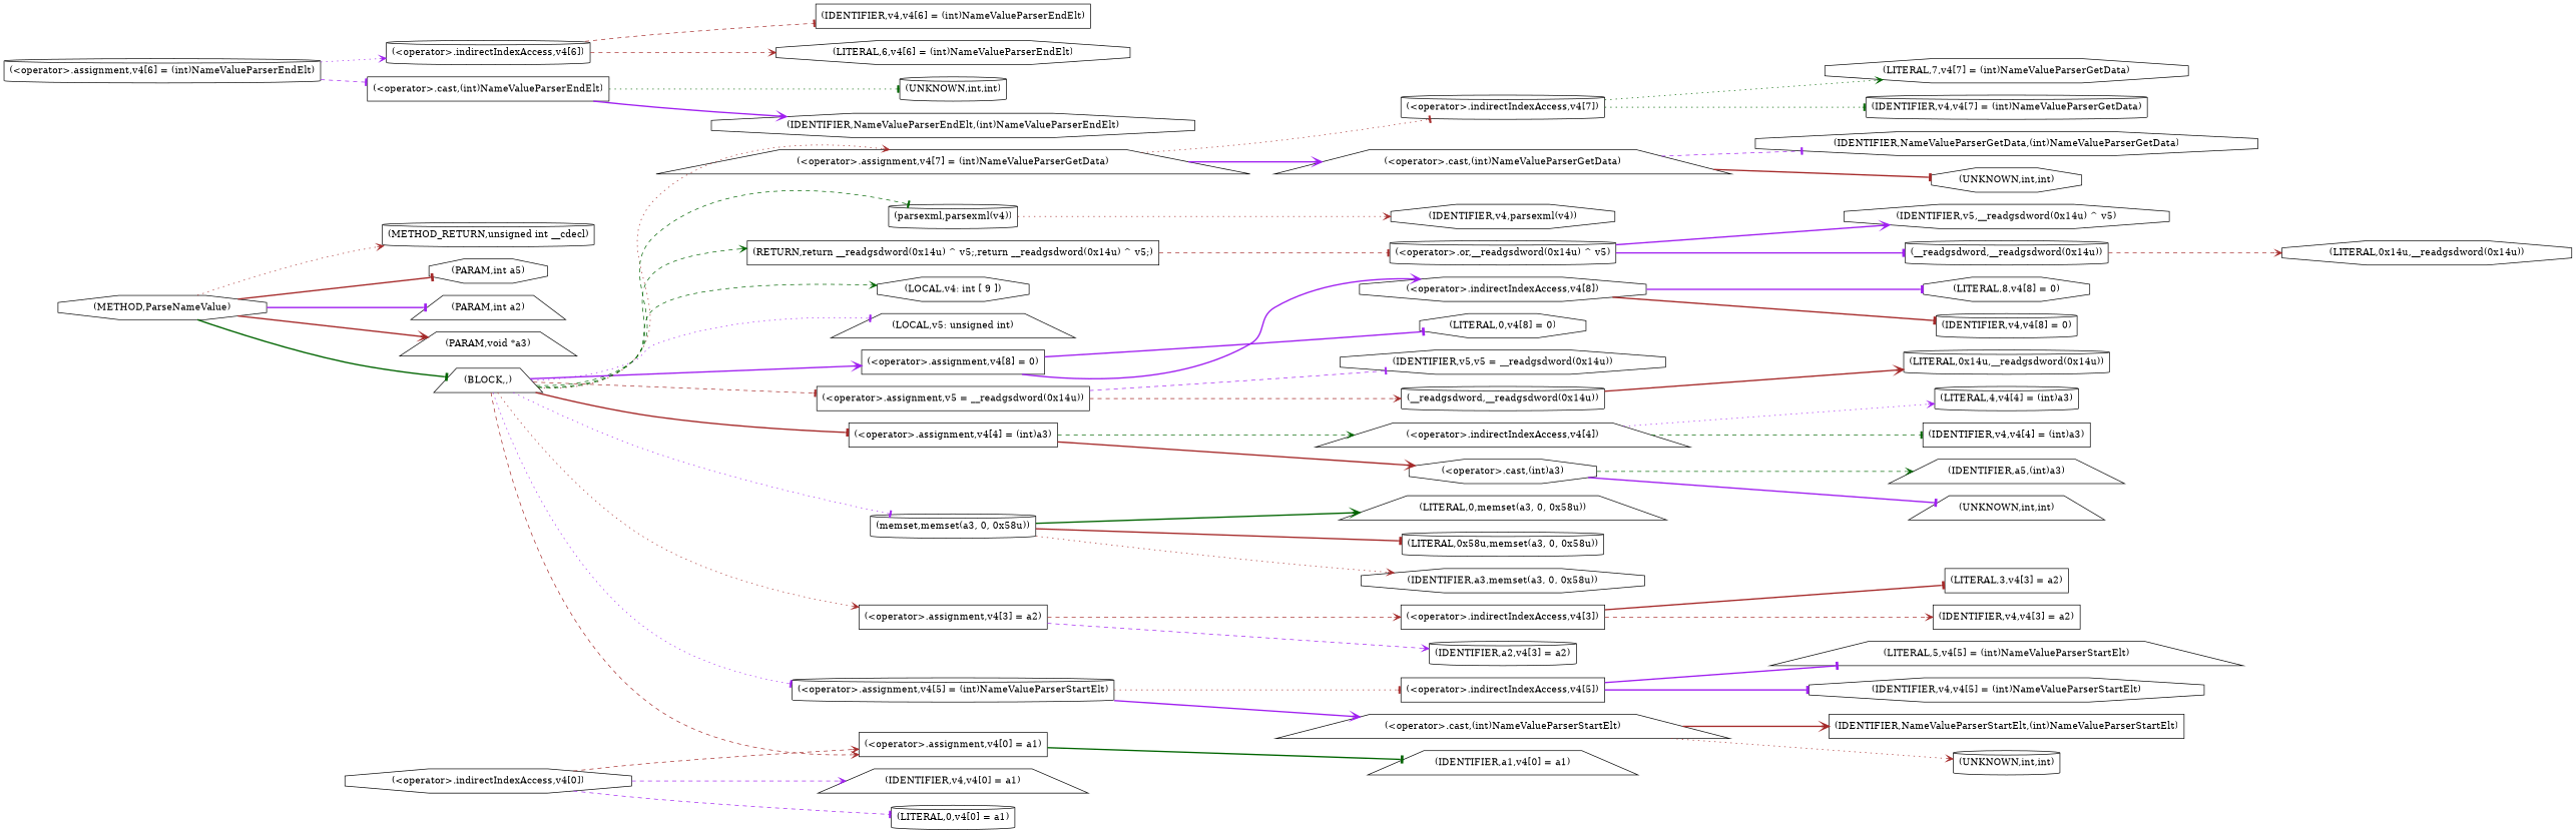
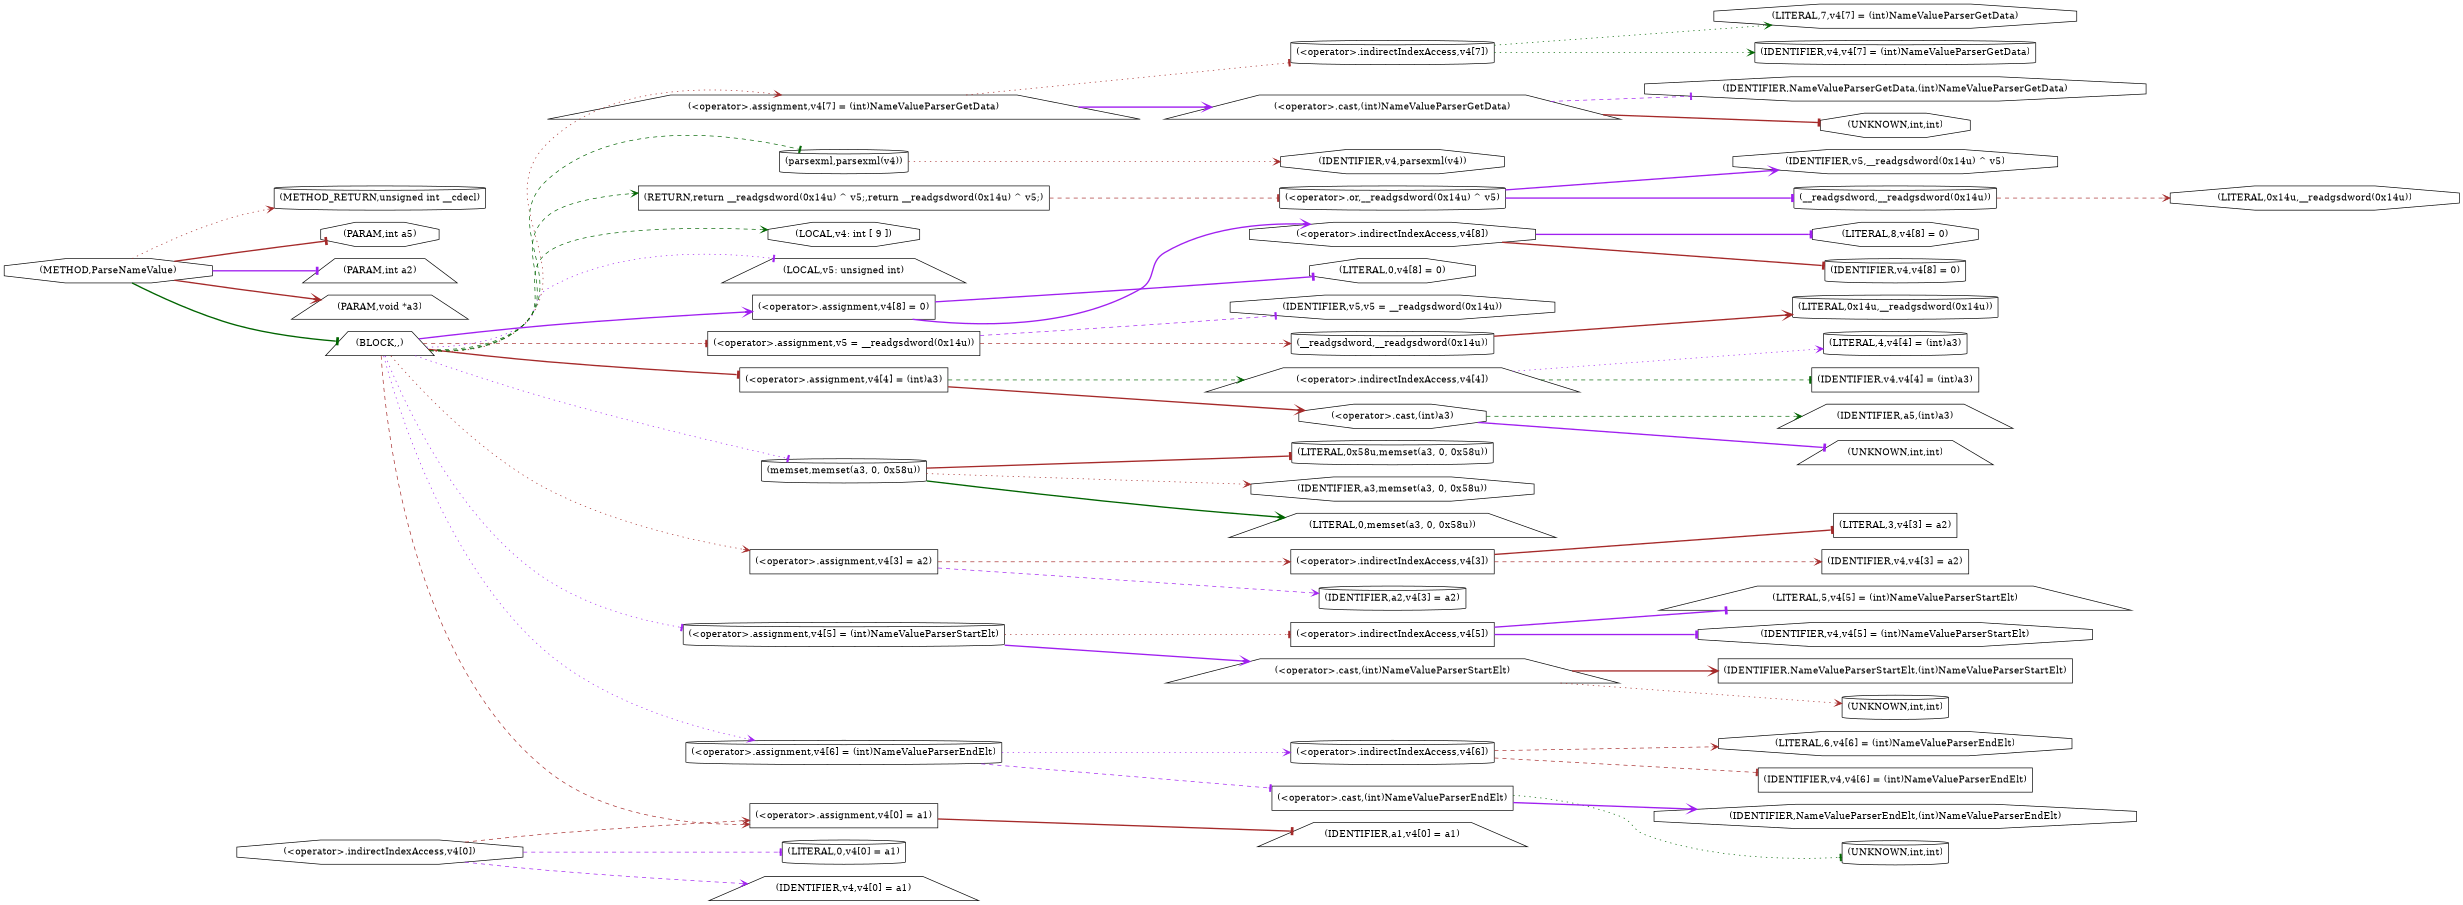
  digraph {
    rankdir=LR
    node [shape=octagon]
    edge [arrowhead=vee color=brown style=bold]
    n1 [label="(METHOD,ParseNameValue)"]
    n2 [label="(PARAM,int a5)"]
    n3 [label="(PARAM,int a2)" shape=trapezium]
    n4 [label="(PARAM,void *a3)" shape=trapezium]
    n5 [label="(BLOCK,,)" shape=trapezium]
    n6 [label="(METHOD_RETURN,unsigned int __cdecl)" shape=cylinder]
    n7 [label="(LOCAL,v4: int [ 9 ])"]
    n8 [label="(LOCAL,v5: unsigned int)" shape=trapezium]
    n9 [label="(<operator>.assignment,v4[8] = 0)" shape=box]
    n10 [label="(<operator>.assignment,v5 = __readgsdword(0x14u))" shape=box]
    n11 [label="(<operator>.assignment,v4[4] = (int)a3)" shape=box]
    n12 [label="(memset,memset(a3, 0, 0x58u))" shape=cylinder]
    n13 [label="(<operator>.assignment,v4[0] = a1)" shape=box]
    n14 [label="(<operator>.assignment,v4[3] = a2)" shape=box]
    n15 [label="(<operator>.assignment,v4[5] = (int)NameValueParserStartElt)" shape=cylinder]
    n16 [label="(<operator>.assignment,v4[6] = (int)NameValueParserEndElt)" shape=cylinder]
    n17 [label="(<operator>.assignment,v4[7] = (int)NameValueParserGetData)" shape=trapezium]
    n18 [label="(parsexml,parsexml(v4))" shape=cylinder]
    n19 [label="(RETURN,return __readgsdword(0x14u) ^ v5;,return __readgsdword(0x14u) ^ v5;)" shape=box]
    n20 [label="(<operator>.indirectIndexAccess,v4[8])"]
    n21 [label="(LITERAL,0,v4[8] = 0)"]
    n22 [label="(IDENTIFIER,v5,v5 = __readgsdword(0x14u))"]
    n23 [label="(__readgsdword,__readgsdword(0x14u))" shape=cylinder]
    n24 [label="(<operator>.indirectIndexAccess,v4[4])" shape=trapezium]
    n25 [label="(<operator>.cast,(int)a3)"]
    n26 [label="(IDENTIFIER,a3,memset(a3, 0, 0x58u))"]
    n27 [label="(LITERAL,0,memset(a3, 0, 0x58u))" shape=trapezium]
    n28 [label="(LITERAL,0x58u,memset(a3, 0, 0x58u))" shape=cylinder]
    n29 [label="(IDENTIFIER,a1,v4[0] = a1)" shape=trapezium]
    n30 [label="(<operator>.indirectIndexAccess,v4[3])" shape=box]
    n31 [label="(IDENTIFIER,a2,v4[3] = a2)" shape=cylinder]
    n32 [label="(<operator>.indirectIndexAccess,v4[5])" shape=box]
    n33 [label="(<operator>.cast,(int)NameValueParserStartElt)" shape=trapezium]
    n34 [label="(<operator>.indirectIndexAccess,v4[6])" shape=cylinder]
    n35 [label="(<operator>.cast,(int)NameValueParserEndElt)" shape=box]
    n36 [label="(<operator>.indirectIndexAccess,v4[7])" shape=cylinder]
    n37 [label="(<operator>.cast,(int)NameValueParserGetData)" shape=trapezium]
    n38 [label="(IDENTIFIER,v4,parsexml(v4))"]
    n39 [label="(<operator>.or,__readgsdword(0x14u) ^ v5)" shape=cylinder]
    n40 [label="(IDENTIFIER,v4,v4[8] = 0)" shape=cylinder]
    n41 [label="(LITERAL,8,v4[8] = 0)"]
    n42 [label="(LITERAL,0x14u,__readgsdword(0x14u))" shape=cylinder]
    n43 [label="(IDENTIFIER,v4,v4[4] = (int)a3)" shape=box]
    n44 [label="(LITERAL,4,v4[4] = (int)a3)" shape=cylinder]
    n45 [label="(UNKNOWN,int,int)" shape=trapezium]
    n46 [label="(IDENTIFIER,a5,(int)a3)" shape=trapezium]
    n47 [label="(<operator>.indirectIndexAccess,v4[0])"]
    n48 [label="(IDENTIFIER,v4,v4[0] = a1)" shape=trapezium]
    n49 [label="(LITERAL,0,v4[0] = a1)" shape=cylinder]
    n50 [label="(IDENTIFIER,v4,v4[3] = a2)" shape=box]
    n51 [label="(LITERAL,3,v4[3] = a2)" shape=box]
    n52 [label="(IDENTIFIER,v4,v4[5] = (int)NameValueParserStartElt)"]
    n53 [label="(LITERAL,5,v4[5] = (int)NameValueParserStartElt)" shape=trapezium]
    n54 [label="(UNKNOWN,int,int)" shape=cylinder]
    n55 [label="(IDENTIFIER,NameValueParserStartElt,(int)NameValueParserStartElt)" shape=box]
    n56 [label="(IDENTIFIER,v4,v4[6] = (int)NameValueParserEndElt)" shape=box]
    n57 [label="(LITERAL,6,v4[6] = (int)NameValueParserEndElt)"]
    n58 [label="(UNKNOWN,int,int)" shape=cylinder]
    n59 [label="(IDENTIFIER,NameValueParserEndElt,(int)NameValueParserEndElt)"]
    n60 [label="(IDENTIFIER,v4,v4[7] = (int)NameValueParserGetData)" shape=cylinder]
    n61 [label="(LITERAL,7,v4[7] = (int)NameValueParserGetData)"]
    n62 [label="(UNKNOWN,int,int)"]
    n63 [label="(IDENTIFIER,NameValueParserGetData,(int)NameValueParserGetData)"]
    n64 [label="(__readgsdword,__readgsdword(0x14u))" shape=cylinder]
    n65 [label="(IDENTIFIER,v5,__readgsdword(0x14u) ^ v5)"]
    n66 [label="(LITERAL,0x14u,__readgsdword(0x14u))"]
    n1 -> n2 [arrowhead=tee]
    n1 -> n3 [arrowhead=tee color=purple]
    n1 -> n4
    n1 -> n5 [arrowhead=tee color=darkgreen]
    n1 -> n6 [style=dotted]
    n5 -> n7 [color=darkgreen style=dashed]
    n5 -> n8 [arrowhead=tee color=purple style=dotted]
    n5 -> n9 [color=purple]
    n5 -> n10 [arrowhead=tee style=dashed]
    n5 -> n11 [arrowhead=tee]
    n5 -> n12 [arrowhead=tee color=purple style=dotted]
    n5 -> n13 [style=dashed]
    n5 -> n14 [style=dotted]
    n5 -> n15 [arrowhead=tee color=purple style=dotted]
+   n5 -> n16 [color=purple style=dotted]
    n5 -> n17 [style=dotted]
    n5 -> n18 [arrowhead=tee color=darkgreen style=dashed]
    n5 -> n19 [color=darkgreen style=dashed]
    n9 -> n20 [color=purple]
    n9 -> n21 [arrowhead=tee color=purple]
    n10 -> n22 [arrowhead=tee color=purple style=dashed]
    n10 -> n23 [style=dashed]
    n11 -> n24 [color=darkgreen style=dashed]
    n11 -> n25
    n12 -> n26 [style=dotted]
    n12 -> n27 [color=darkgreen]
    n12 -> n28 [arrowhead=tee]
-   n13 -> n29 [arrowhead=tee color=darkgreen]
+   n13 -> n29 [arrowhead=tee]
    n14 -> n30 [style=dashed]
    n14 -> n31 [color=purple style=dashed]
    n15 -> n32 [arrowhead=tee style=dotted]
    n15 -> n33 [color=purple]
    n16 -> n34 [color=purple style=dotted]
    n16 -> n35 [arrowhead=tee color=purple style=dashed]
    n17 -> n36 [arrowhead=tee style=dotted]
    n17 -> n37 [color=purple]
    n18 -> n38 [style=dotted]
    n19 -> n39 [arrowhead=tee style=dashed]
    n20 -> n40 [arrowhead=tee]
    n20 -> n41 [arrowhead=tee color=purple]
    n23 -> n42
    n24 -> n43 [arrowhead=tee color=darkgreen style=dashed]
    n24 -> n44 [color=purple style=dotted]
    n25 -> n45 [arrowhead=tee color=purple]
    n25 -> n46 [color=darkgreen style=dashed]
    n30 -> n50 [style=dashed]
    n30 -> n51 [arrowhead=tee]
    n32 -> n52 [arrowhead=tee color=purple]
    n32 -> n53 [arrowhead=tee color=purple]
    n33 -> n54 [style=dotted]
    n33 -> n55
    n34 -> n56 [arrowhead=tee style=dashed]
    n34 -> n57 [style=dashed]
    n35 -> n58 [arrowhead=tee color=darkgreen style=dotted]
    n35 -> n59 [color=purple]
-   n36 -> n60 [arrowhead=tee color=darkgreen style=dotted]
+   n36 -> n60 [color=darkgreen style=dotted]
    n36 -> n61 [color=darkgreen style=dotted]
    n37 -> n62 [arrowhead=tee]
    n37 -> n63 [arrowhead=tee color=purple style=dashed]
    n39 -> n64 [arrowhead=tee color=purple]
    n39 -> n65 [color=purple]
    n47 -> n13 [style=dashed]
    n47 -> n48 [color=purple style=dashed]
    n47 -> n49 [arrowhead=tee color=purple style=dashed]
    n64 -> n66 [style=dashed]
  }
